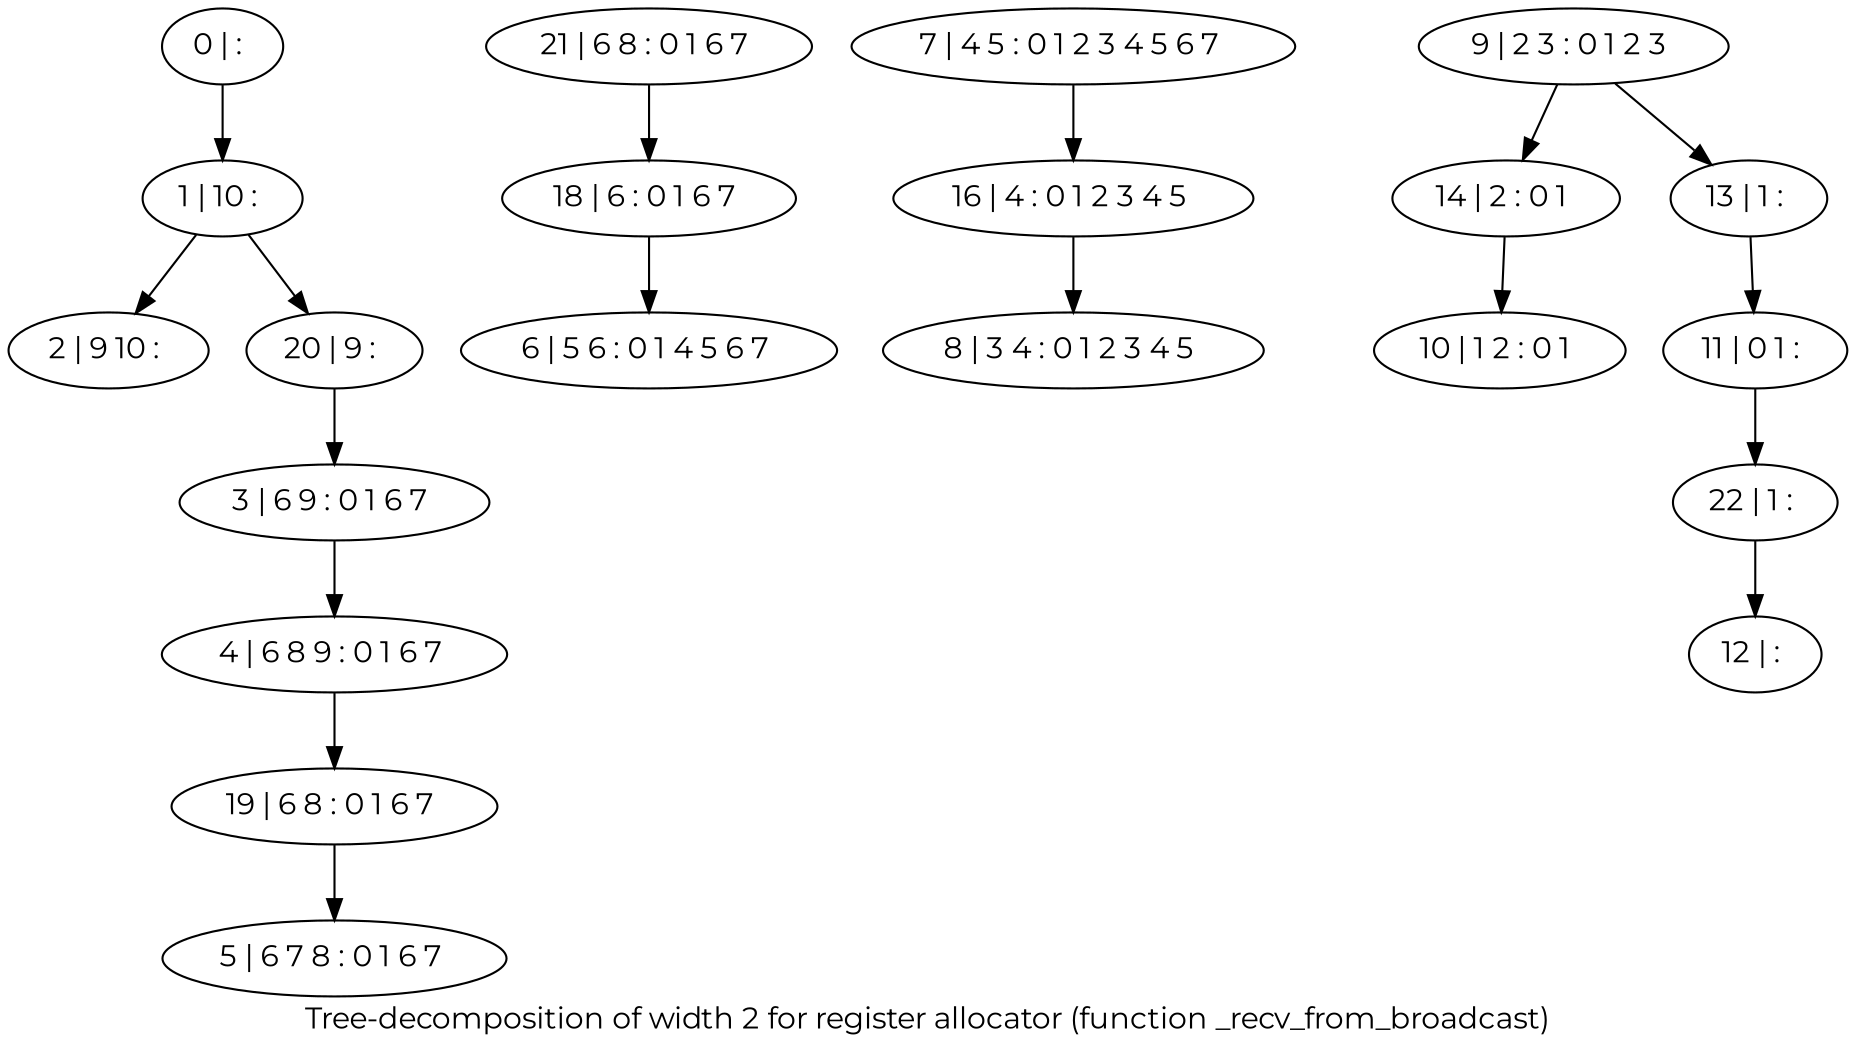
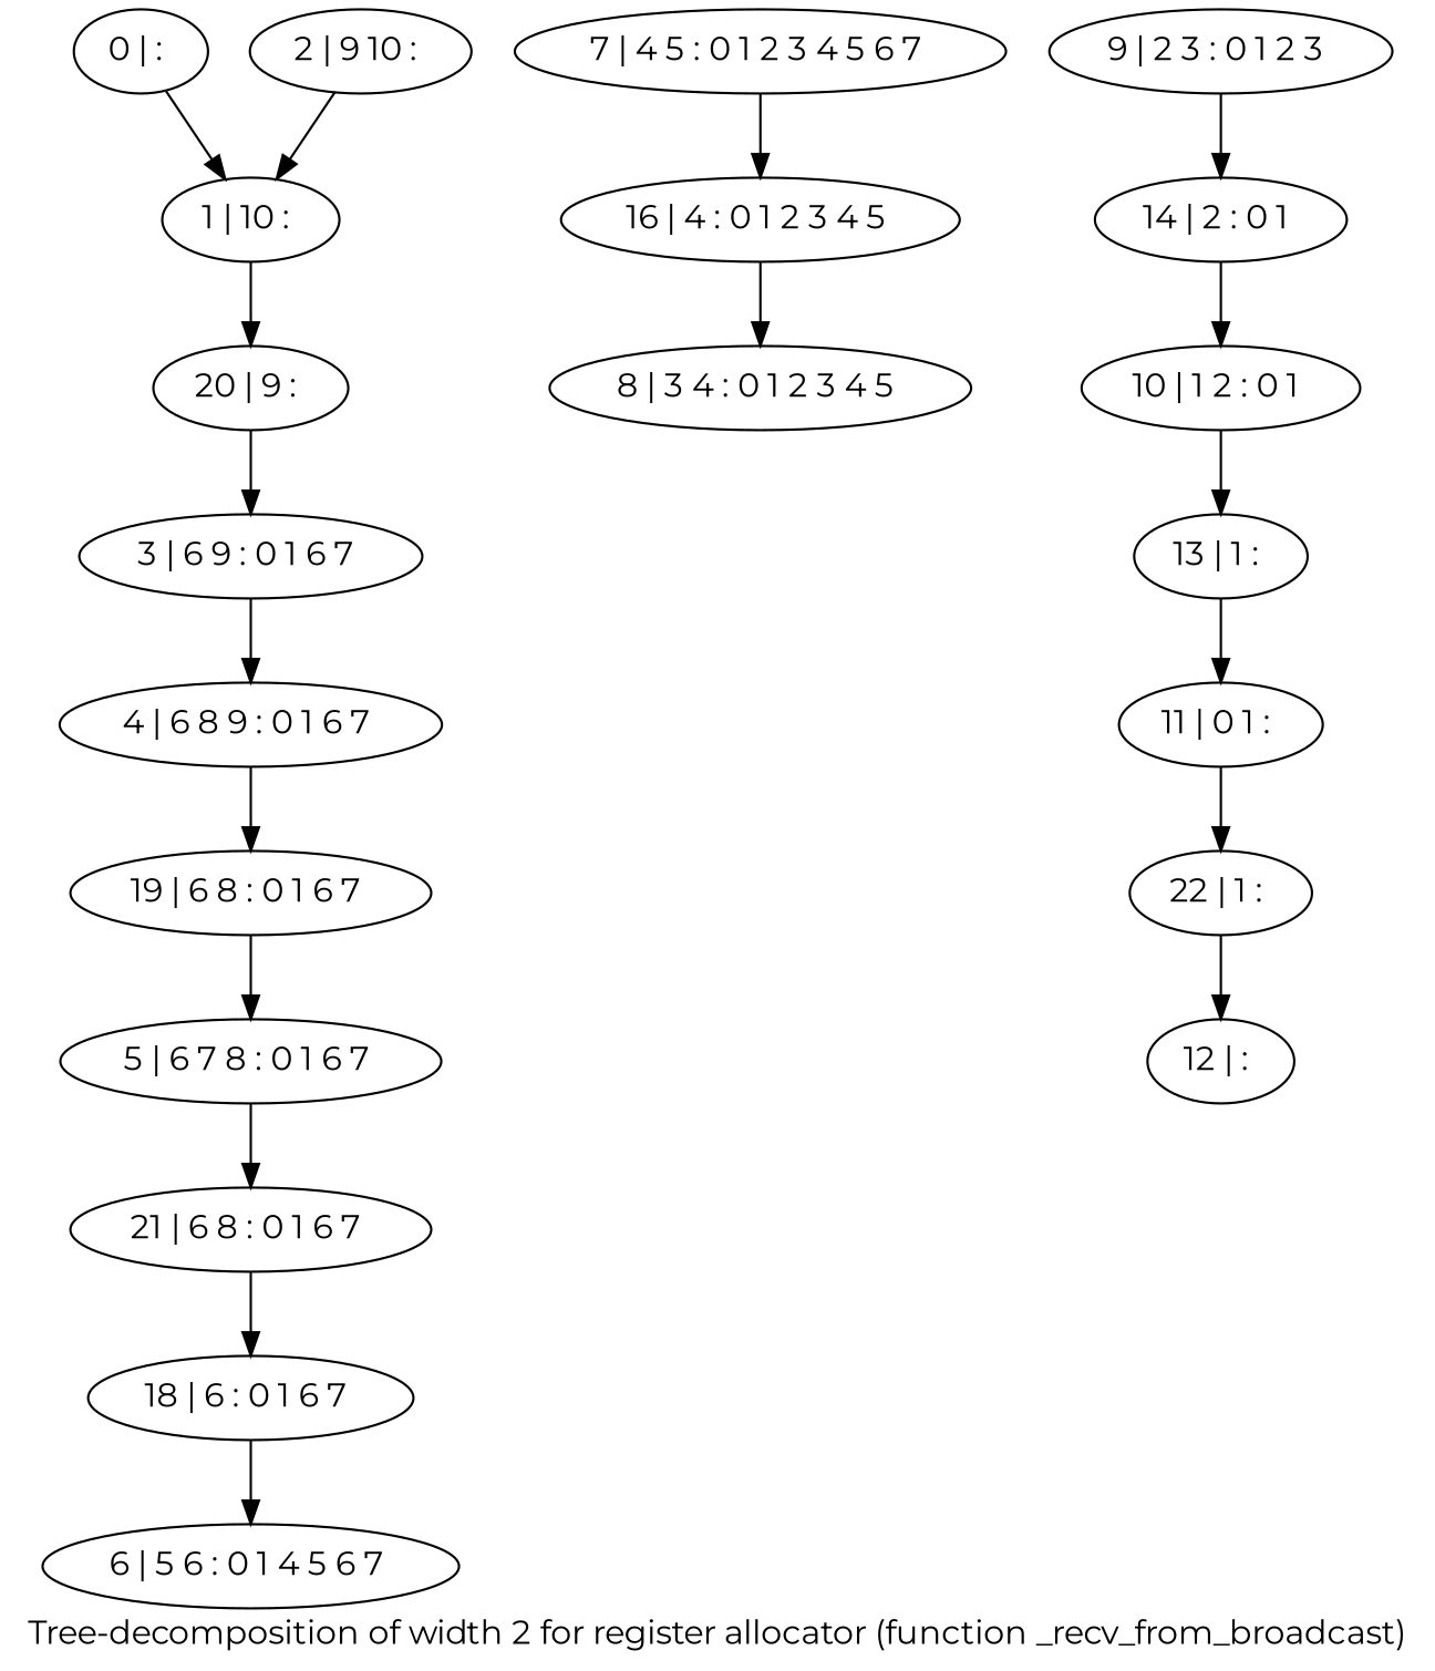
  digraph {
    fontname=Montserrat
    label="Tree-decomposition of width 2 for register allocator (function _recv_from_broadcast)"
    node [fontname=Montserrat]
    edge [fontname=Montserrat]
    n1 [label="0 | : "]
    n2 [label="1 | 10 : "]
    n3 [label="2 | 9 10 : "]
    n4 [label="20 | 9 : "]
    n5 [label="3 | 6 9 : 0 1 6 7 "]
    n6 [label="4 | 6 8 9 : 0 1 6 7 "]
    n7 [label="19 | 6 8 : 0 1 6 7 "]
    n8 [label="5 | 6 7 8 : 0 1 6 7 "]
    n9 [label="21 | 6 8 : 0 1 6 7 "]
    n10 [label="18 | 6 : 0 1 6 7 "]
    n11 [label="6 | 5 6 : 0 1 4 5 6 7 "]
    n12 [label="7 | 4 5 : 0 1 2 3 4 5 6 7 "]
    n13 [label="16 | 4 : 0 1 2 3 4 5 "]
    n14 [label="8 | 3 4 : 0 1 2 3 4 5 "]
    n15 [label="9 | 2 3 : 0 1 2 3 "]
    n16 [label="14 | 2 : 0 1 "]
    n17 [label="10 | 1 2 : 0 1 "]
    n18 [label="13 | 1 : "]
    n19 [label="11 | 0 1 : "]
    n20 [label="22 | 1 : "]
    n21 [label="12 | : "]
    n1 -> n2
-   n2 -> n3
+   n3 -> n2
    n2 -> n4
    n4 -> n5
    n5 -> n6
    n6 -> n7
    n7 -> n8
+   n8 -> n9
    n9 -> n10
    n10 -> n11
    n12 -> n13
    n13 -> n14
    n15 -> n16
    n16 -> n17
-   n15 -> n18
+   n17 -> n18
    n18 -> n19
    n19 -> n20
    n20 -> n21
  }
